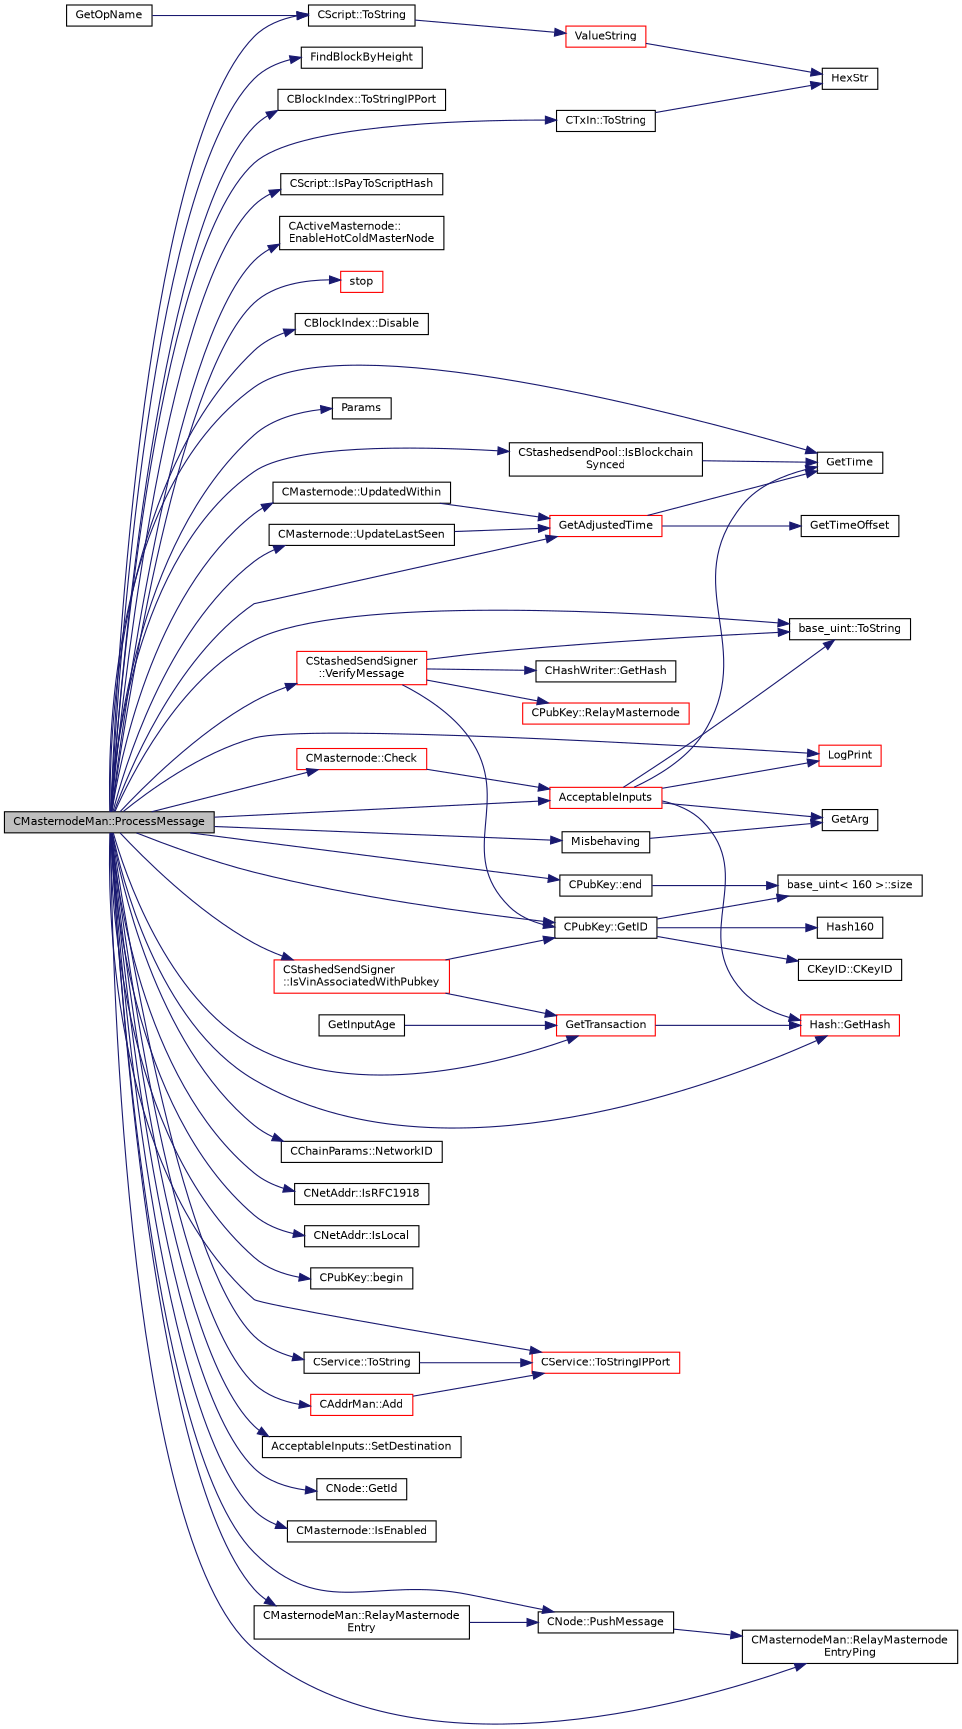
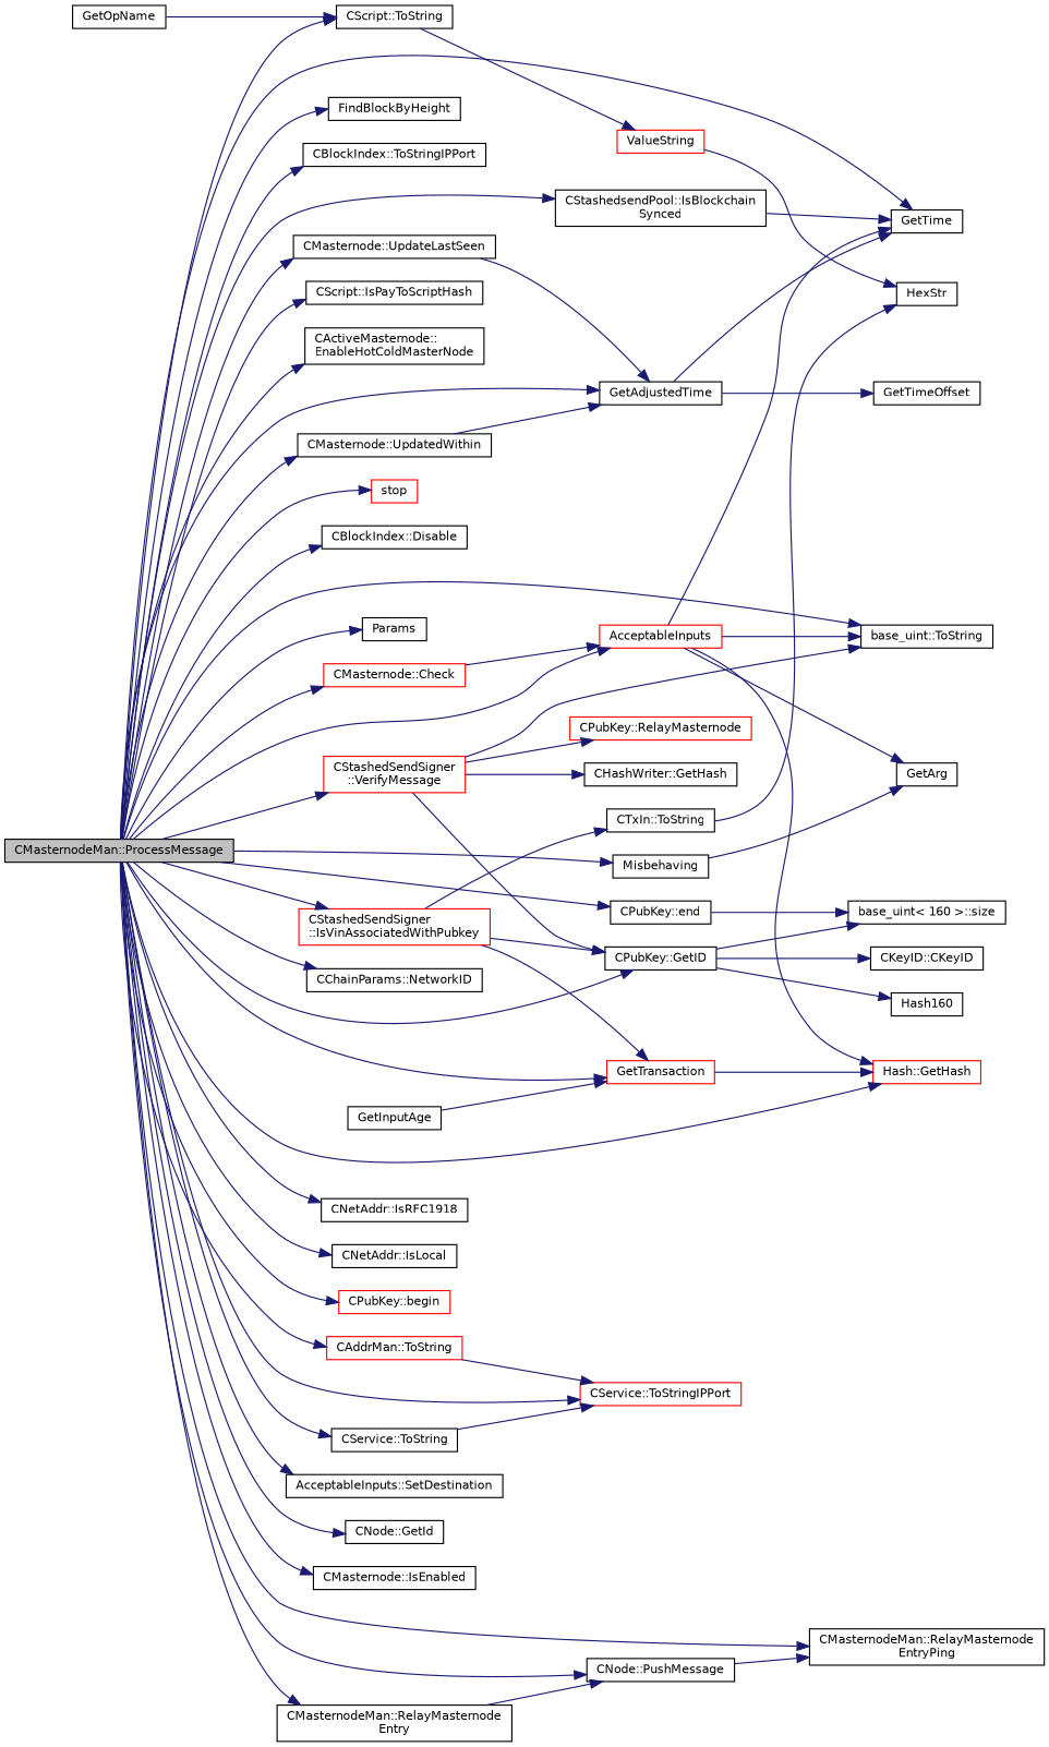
  digraph {
    rankdir=LR
    node [color=black fillcolor=white fontname=Helvetica fontsize=10 shape=record style=filled]
    edge [color=midnightblue fontname=Helvetica fontsize=10 labelfontname=Helvetica labelfontsize=10 style=solid]
    n1 [fillcolor=grey75 fontcolor=black height=0.2 label="CMasternodeMan::ProcessMessage" width=0.4]
    n2 [height=0.2 label="CStashedsendPool::IsBlockchain\lSynced" width=0.4]
    n3 [height=0.2 label=GetTime width=0.4]
-   n4 [color=red height=0.2 label=GetAdjustedTime width=0.4]
+   n4 [height=0.2 label=GetAdjustedTime width=0.4]
    n5 [height=0.2 label="CTxIn::ToString" width=0.4]
    n6 [height=0.2 label="CNetAddr::IsRFC1918" width=0.4]
    n7 [height=0.2 label="CNetAddr::IsLocal" width=0.4]
-   n8 [height=0.2 label="CPubKey::begin" width=0.4]
+   n8 [color=red height=0.2 label="CPubKey::begin" width=0.4]
    n9 [height=0.2 label="CPubKey::end" width=0.4]
    n10 [height=0.2 label="CService::ToString" width=0.4]
    n11 [height=0.2 label="CScript::ToString" width=0.4]
    n12 [height=0.2 label="AcceptableInputs::SetDestination" width=0.4]
    n13 [height=0.2 label="CPubKey::GetID" width=0.4]
    n14 [height=0.2 label=Misbehaving width=0.4]
    n15 [height=0.2 label="CNode::GetId" width=0.4]
    n16 [color=red height=0.2 label="CStashedSendSigner\l::VerifyMessage" width=0.4]
    n17 [height=0.2 label="base_uint::ToString" width=0.4]
    n18 [height=0.2 label="CMasternode::UpdatedWithin" width=0.4]
    n19 [height=0.2 label="CMasternode::UpdateLastSeen" width=0.4]
    n20 [color=red height=0.2 label="CMasternode::Check" width=0.4]
    n21 [color=red height=0.2 label=AcceptableInputs width=0.4]
    n22 [color=red height=0.2 label="Hash::GetHash" width=0.4]
-   n23 [color=red height=0.2 label=LogPrint width=0.4]
    n24 [height=0.2 label="CMasternode::IsEnabled" width=0.4]
    n25 [height=0.2 label="CMasternodeMan::RelayMasternode\lEntry" width=0.4]
    n26 [height=0.2 label="CNode::PushMessage" width=0.4]
    n27 [color=red height=0.2 label="CStashedSendSigner\l::IsVinAssociatedWithPubkey" width=0.4]
    n28 [color=red height=0.2 label=GetTransaction width=0.4]
    n29 [height=0.2 label=FindBlockByHeight width=0.4]
    n30 [height=0.2 label="CBlockIndex::ToStringIPPort" width=0.4]
-   n31 [color=red height=0.2 label="CAddrMan::Add" width=0.4]
+   n31 [color=red height=0.2 label="CAddrMan::ToString" width=0.4]
    n32 [height=0.2 label="CScript::IsPayToScriptHash" width=0.4]
    n33 [height=0.2 label="CActiveMasternode::\lEnableHotColdMasterNode" width=0.4]
    n34 [color=red height=0.2 label=stop width=0.4]
    n35 [height=0.2 label="CBlockIndex::Disable" width=0.4]
    n36 [height=0.2 label="CMasternodeMan::RelayMasternode\lEntryPing" width=0.4]
    n37 [height=0.2 label=Params width=0.4]
    n38 [height=0.2 label="CChainParams::NetworkID" width=0.4]
    n39 [color=red height=0.2 label="CService::ToStringIPPort" width=0.4]
    n40 [height=0.2 label=GetTimeOffset width=0.4]
    n41 [height=0.2 label=HexStr width=0.4]
    n42 [height=0.2 label="base_uint\< 160 \>::size" width=0.4]
    n43 [color=red height=0.2 label=ValueString width=0.4]
    n44 [height=0.2 label="CKeyID::CKeyID" width=0.4]
    n45 [height=0.2 label=Hash160 width=0.4]
    n46 [height=0.2 label=GetArg width=0.4]
    n47 [color=red height=0.2 label="CPubKey::RelayMasternode" width=0.4]
    n48 [height=0.2 label="CHashWriter::GetHash" width=0.4]
    n49 [height=0.2 label=GetInputAge width=0.4]
    n50 [height=0.2 label=GetOpName width=0.4]
    n1 -> n2
    n1 -> n3
    n1 -> n4
-   n1 -> n5
+   n27 -> n5
    n1 -> n6
    n1 -> n7
    n1 -> n8
    n1 -> n9
    n1 -> n10
    n1 -> n11
    n1 -> n12
    n1 -> n13
    n1 -> n14
    n1 -> n15
    n1 -> n16
    n1 -> n17
    n1 -> n18
    n1 -> n19
    n1 -> n20
    n1 -> n21
    n1 -> n22
-   n1 -> n23
    n1 -> n24
    n1 -> n25
    n1 -> n26
    n1 -> n27
    n1 -> n28
    n1 -> n29
    n1 -> n30
    n1 -> n31
    n1 -> n32
    n1 -> n33
    n1 -> n34
    n1 -> n35
    n1 -> n36
    n1 -> n37
    n1 -> n38
    n1 -> n39
    n2 -> n3
    n4 -> n3
    n4 -> n40
    n5 -> n41
    n9 -> n42
    n10 -> n39
    n11 -> n43
    n13 -> n42
    n13 -> n44
    n13 -> n45
    n14 -> n46
    n16 -> n13
    n16 -> n17
    n16 -> n47
    n16 -> n48
    n18 -> n4
    n19 -> n4
    n20 -> n21
    n21 -> n3
    n21 -> n17
    n21 -> n22
-   n21 -> n23
    n21 -> n46
    n25 -> n26
    n26 -> n36
    n27 -> n13
    n27 -> n28
    n28 -> n22
    n31 -> n39
    n43 -> n41
    n49 -> n28
    n50 -> n11
  }
